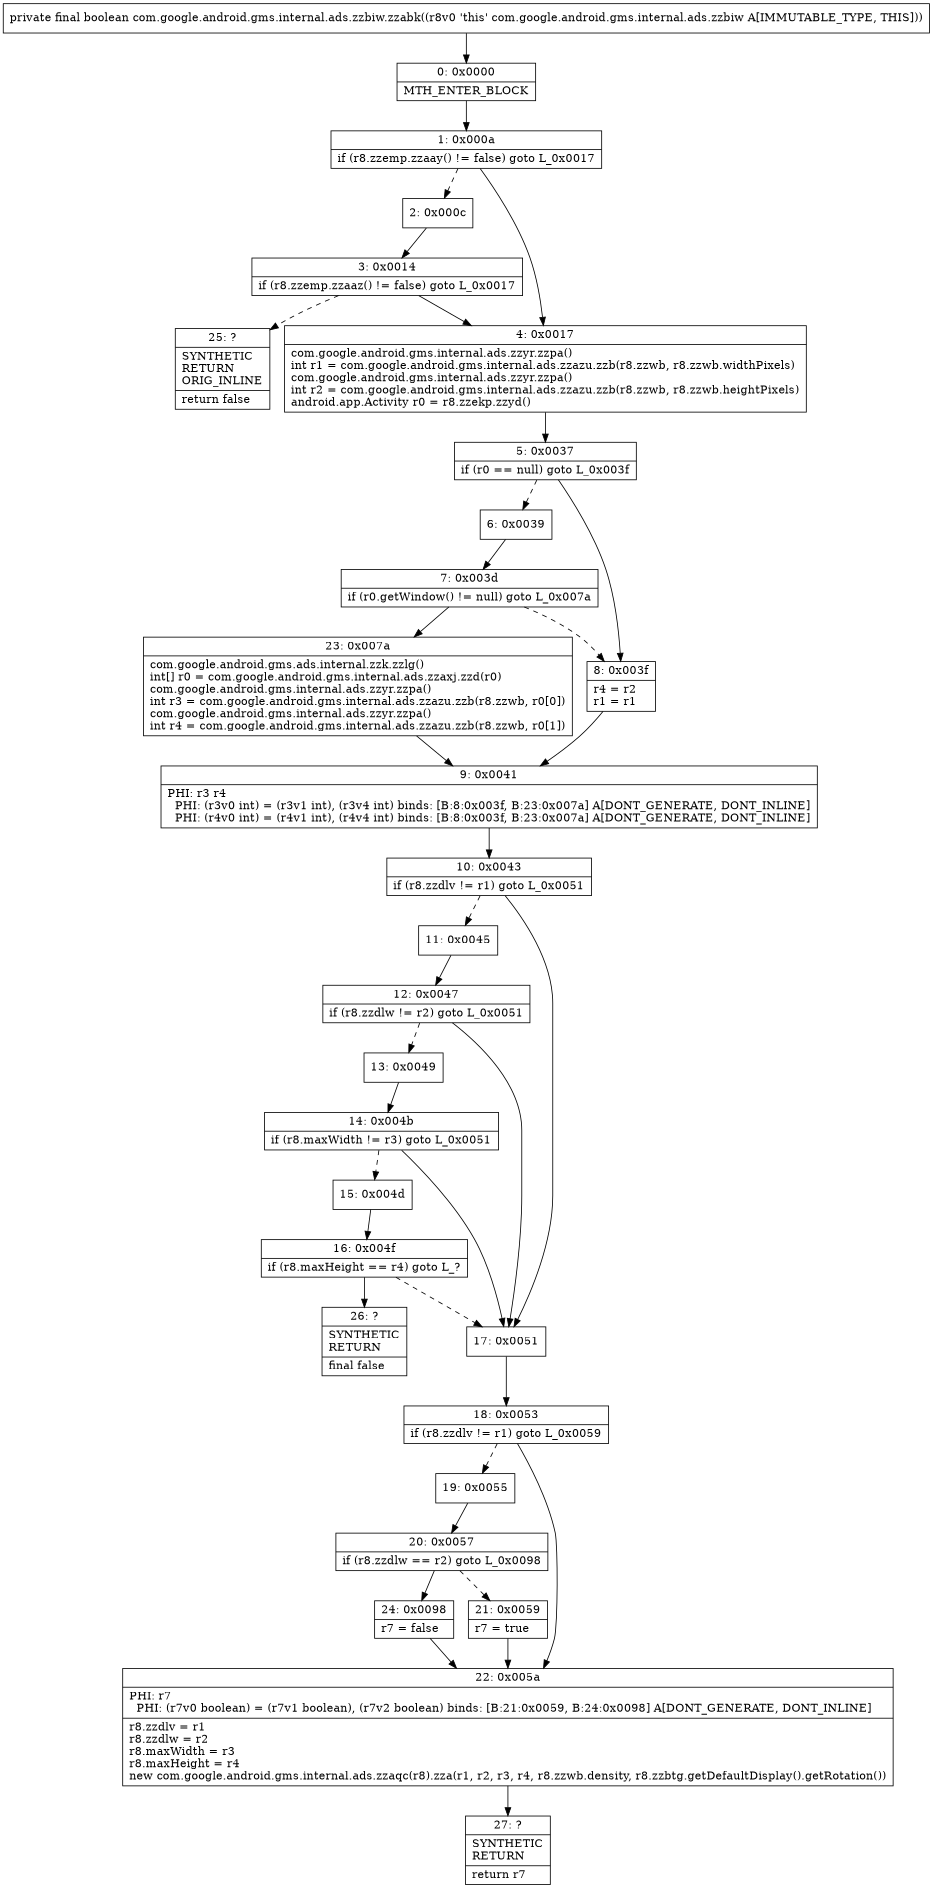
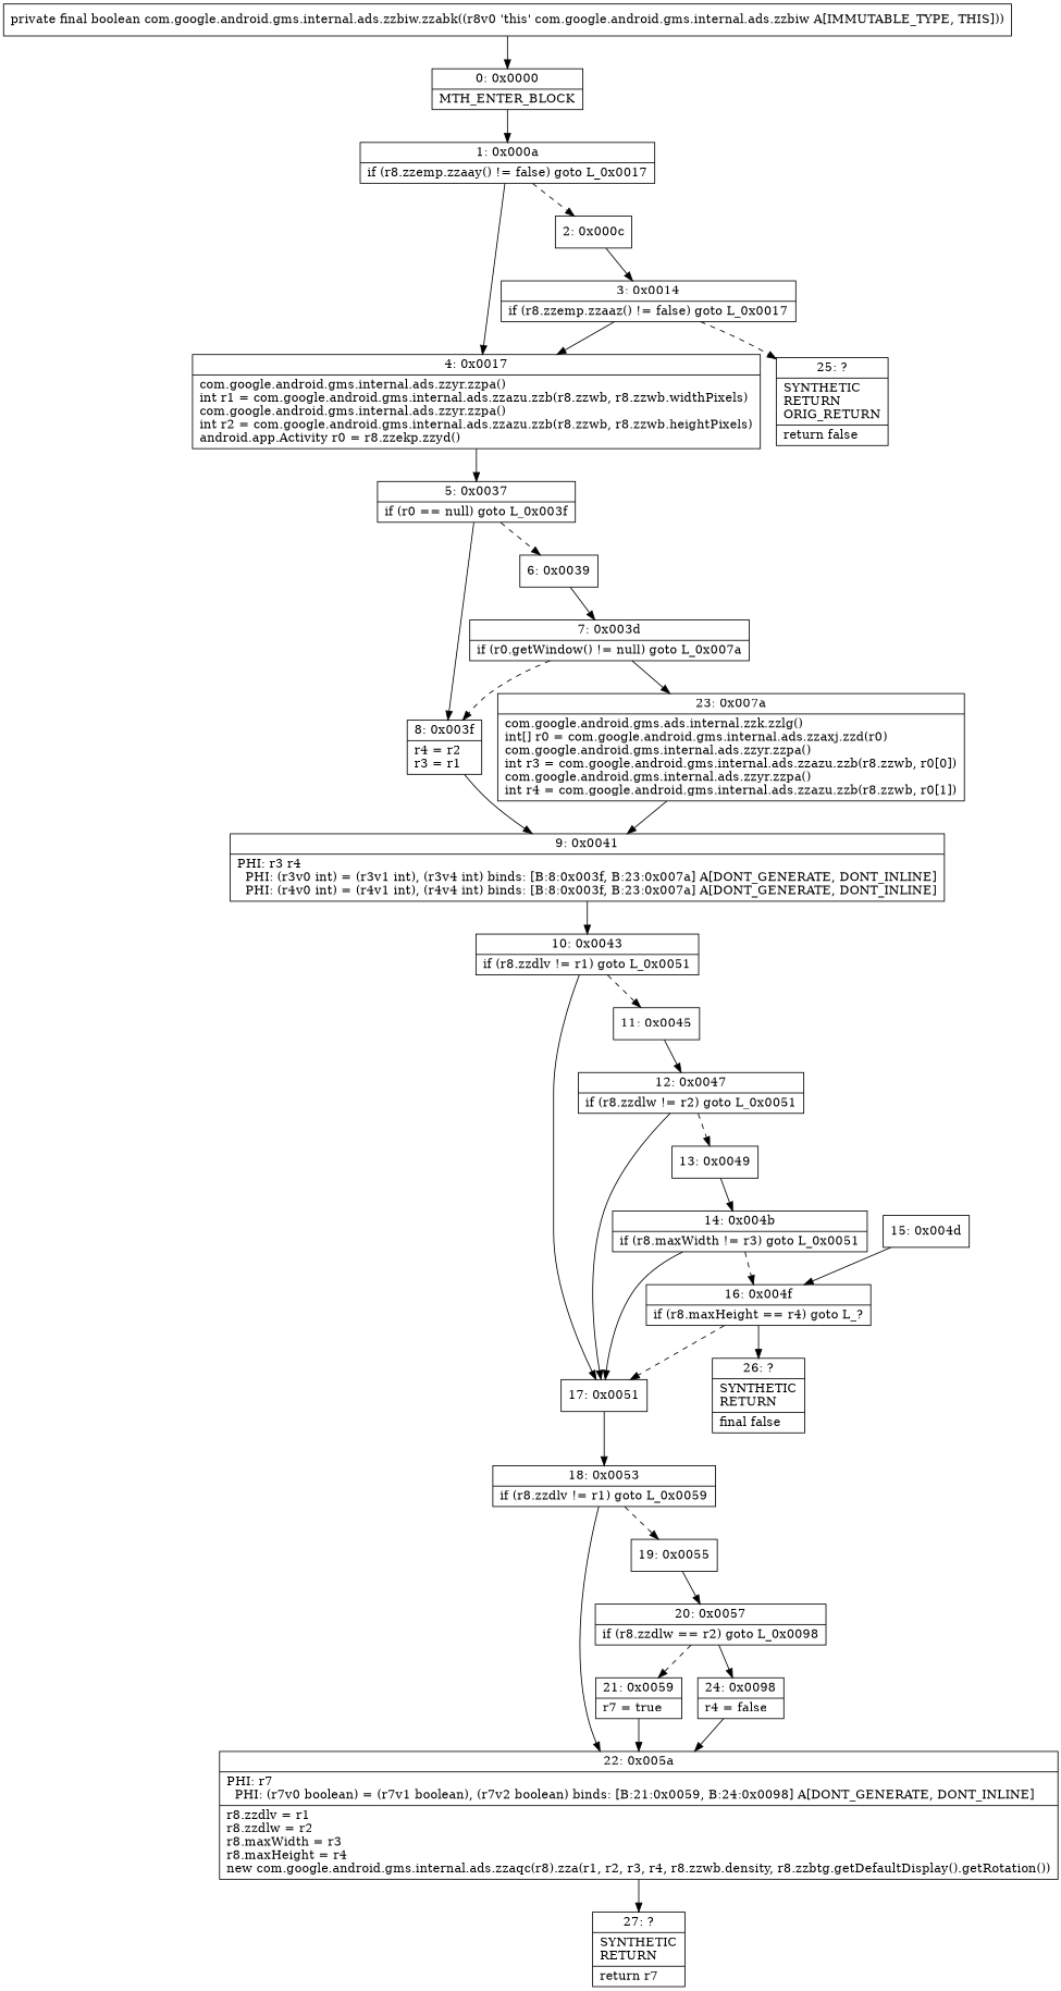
  digraph {
    node [shape=record]
    n1 [label="{0\:\ 0x0000|MTH_ENTER_BLOCK\l}"]
    n2 [label="{1\:\ 0x000a|if (r8.zzemp.zzaay() != false) goto L_0x0017\l}"]
    n3 [label="{2\:\ 0x000c}"]
    n4 [label="{4\:\ 0x0017|com.google.android.gms.internal.ads.zzyr.zzpa()\lint r1 = com.google.android.gms.internal.ads.zzazu.zzb(r8.zzwb, r8.zzwb.widthPixels)\lcom.google.android.gms.internal.ads.zzyr.zzpa()\lint r2 = com.google.android.gms.internal.ads.zzazu.zzb(r8.zzwb, r8.zzwb.heightPixels)\landroid.app.Activity r0 = r8.zzekp.zzyd()\l}"]
    n5 [label="{3\:\ 0x0014|if (r8.zzemp.zzaaz() != false) goto L_0x0017\l}"]
    n6 [label="{5\:\ 0x0037|if (r0 == null) goto L_0x003f\l}"]
-   n7 [label="{25\:\ ?|SYNTHETIC\lRETURN\lORIG_INLINE\l|return false\l}"]
+   n7 [label="{25\:\ ?|SYNTHETIC\lRETURN\lORIG_RETURN\l|return false\l}"]
    n8 [label="{6\:\ 0x0039}"]
-   n9 [label="{8\:\ 0x003f|r4 = r2\lr1 = r1\l}"]
+   n9 [label="{8\:\ 0x003f|r4 = r2\lr3 = r1\l}"]
    n10 [label="{7\:\ 0x003d|if (r0.getWindow() != null) goto L_0x007a\l}"]
    n11 [label="{9\:\ 0x0041|PHI: r3 r4 \l  PHI: (r3v0 int) = (r3v1 int), (r3v4 int) binds: [B:8:0x003f, B:23:0x007a] A[DONT_GENERATE, DONT_INLINE]\l  PHI: (r4v0 int) = (r4v1 int), (r4v4 int) binds: [B:8:0x003f, B:23:0x007a] A[DONT_GENERATE, DONT_INLINE]\l}"]
    n12 [label="{23\:\ 0x007a|com.google.android.gms.ads.internal.zzk.zzlg()\lint[] r0 = com.google.android.gms.internal.ads.zzaxj.zzd(r0)\lcom.google.android.gms.internal.ads.zzyr.zzpa()\lint r3 = com.google.android.gms.internal.ads.zzazu.zzb(r8.zzwb, r0[0])\lcom.google.android.gms.internal.ads.zzyr.zzpa()\lint r4 = com.google.android.gms.internal.ads.zzazu.zzb(r8.zzwb, r0[1])\l}"]
    n13 [label="{10\:\ 0x0043|if (r8.zzdlv != r1) goto L_0x0051\l}"]
    n14 [label="{11\:\ 0x0045}"]
    n15 [label="{17\:\ 0x0051}"]
    n16 [label="{12\:\ 0x0047|if (r8.zzdlw != r2) goto L_0x0051\l}"]
    n17 [label="{18\:\ 0x0053|if (r8.zzdlv != r1) goto L_0x0059\l}"]
    n18 [label="{13\:\ 0x0049}"]
    n19 [label="{14\:\ 0x004b|if (r8.maxWidth != r3) goto L_0x0051\l}"]
    n20 [label="{15\:\ 0x004d}"]
    n21 [label="{16\:\ 0x004f|if (r8.maxHeight == r4) goto L_?\l}"]
    n22 [label="{26\:\ ?|SYNTHETIC\lRETURN\l|final false\l}"]
    n23 [label="{19\:\ 0x0055}"]
    n24 [label="{22\:\ 0x005a|PHI: r7 \l  PHI: (r7v0 boolean) = (r7v1 boolean), (r7v2 boolean) binds: [B:21:0x0059, B:24:0x0098] A[DONT_GENERATE, DONT_INLINE]\l|r8.zzdlv = r1\lr8.zzdlw = r2\lr8.maxWidth = r3\lr8.maxHeight = r4\lnew com.google.android.gms.internal.ads.zzaqc(r8).zza(r1, r2, r3, r4, r8.zzwb.density, r8.zzbtg.getDefaultDisplay().getRotation())\l}"]
    n25 [label="{20\:\ 0x0057|if (r8.zzdlw == r2) goto L_0x0098\l}"]
    n26 [label="{21\:\ 0x0059|r7 = true\l}"]
-   n27 [label="{24\:\ 0x0098|r7 = false\l}"]
+   n27 [label="{24\:\ 0x0098|r4 = false\l}"]
    n28 [label="{27\:\ ?|SYNTHETIC\lRETURN\l|return r7\l}"]
    n29 [label="{private final boolean com.google.android.gms.internal.ads.zzbiw.zzabk((r8v0 'this' com.google.android.gms.internal.ads.zzbiw A[IMMUTABLE_TYPE, THIS])) }"]
    n1 -> n2
    n2 -> n3 [style=dashed]
    n2 -> n4
    n3 -> n5
    n4 -> n6
    n5 -> n4
    n5 -> n7 [style=dashed]
    n6 -> n8 [style=dashed]
    n6 -> n9
    n8 -> n10
    n9 -> n11
    n10 -> n9 [style=dashed]
    n10 -> n12
    n11 -> n13
    n12 -> n11
    n13 -> n14 [style=dashed]
    n13 -> n15
    n14 -> n16
    n15 -> n17
    n16 -> n15
    n16 -> n18 [style=dashed]
    n17 -> n23 [style=dashed]
    n17 -> n24
    n18 -> n19
    n19 -> n15
-   n19 -> n20 [style=dashed]
+   n19 -> n21 [style=dashed]
    n20 -> n21
    n21 -> n15 [style=dashed]
    n21 -> n22
    n23 -> n25
    n24 -> n28
    n25 -> n26 [style=dashed]
    n25 -> n27
    n26 -> n24
    n27 -> n24
    n29 -> n1
  }
